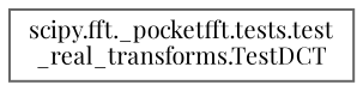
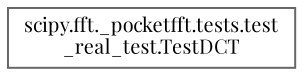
  digraph {
    rankdir=LR
    fontname="Playfair Display"
-   n1 [color=grey40 fillcolor=white fontname="Playfair Display" fontsize=10 height=0.2 label="scipy.fft._pocketfft.tests.test\l_real_transforms.TestDCT" shape=box style=filled width=0.4]
+   n1 [color=grey40 fillcolor=white fontname="Playfair Display" fontsize=10 height=0.2 label="scipy.fft._pocketfft.tests.test\l_real_test.TestDCT" shape=box style=filled width=0.4]
  }
